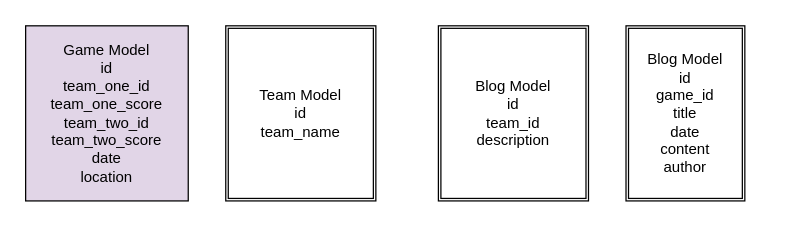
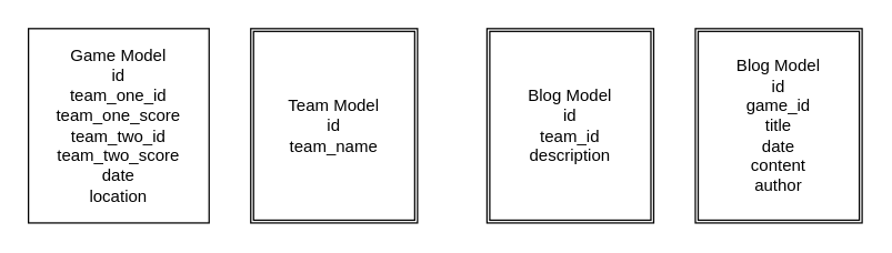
  <mxCell id="0" />
  <mxCell id="1" parent="0" />
- <mxCell id="2" value="Game Model&lt;br&gt;id&lt;br&gt;team_one_id&lt;br&gt;team_one_score&lt;br&gt;team_two_id&lt;br&gt;team_two_score&lt;br&gt;date&lt;br&gt;location" style="rounded=0;whiteSpace=wrap;html=1;fillColor=#e1d5e7;" vertex="1" parent="1"><mxGeometry x="20" y="20" width="130" height="140" as="geometry" /></mxCell>
+ <mxCell id="2" value="Game Model&lt;br&gt;id&lt;br&gt;team_one_id&lt;br&gt;team_one_score&lt;br&gt;team_two_id&lt;br&gt;team_two_score&lt;br&gt;date&lt;br&gt;location" style="rounded=0;whiteSpace=wrap;html=1;" vertex="1" parent="1"><mxGeometry x="20" y="20" width="130" height="140" as="geometry" /></mxCell>
  <mxCell id="3" value="Team Model&lt;br&gt;id&lt;br&gt;team_name" style="shape=ext;double=1;rounded=0;whiteSpace=wrap;html=1;" vertex="1" parent="1"><mxGeometry x="180" y="20" width="120" height="140" as="geometry" /></mxCell>
  <mxCell id="4" value="Blog Model&lt;br&gt;id&lt;br&gt;team_id&lt;br&gt;description" style="shape=ext;double=1;rounded=0;whiteSpace=wrap;html=1;" vertex="1" parent="1"><mxGeometry x="350" y="20" width="120" height="140" as="geometry" /></mxCell>
- <mxCell id="5" value="Blog Model&lt;br&gt;id&lt;br&gt;game_id&lt;br&gt;title&lt;br&gt;date&lt;br&gt;content&lt;br&gt;author" style="shape=ext;double=1;rounded=0;whiteSpace=wrap;html=1;" vertex="1" parent="1"><mxGeometry x="500" y="20" width="95" height="140" as="geometry" /></mxCell>
+ <mxCell id="5" value="Blog Model&lt;br&gt;id&lt;br&gt;game_id&lt;br&gt;title&lt;br&gt;date&lt;br&gt;content&lt;br&gt;author" style="shape=ext;double=1;rounded=0;whiteSpace=wrap;html=1;" vertex="1" parent="1"><mxGeometry x="500" y="20" width="120" height="140" as="geometry" /></mxCell>
